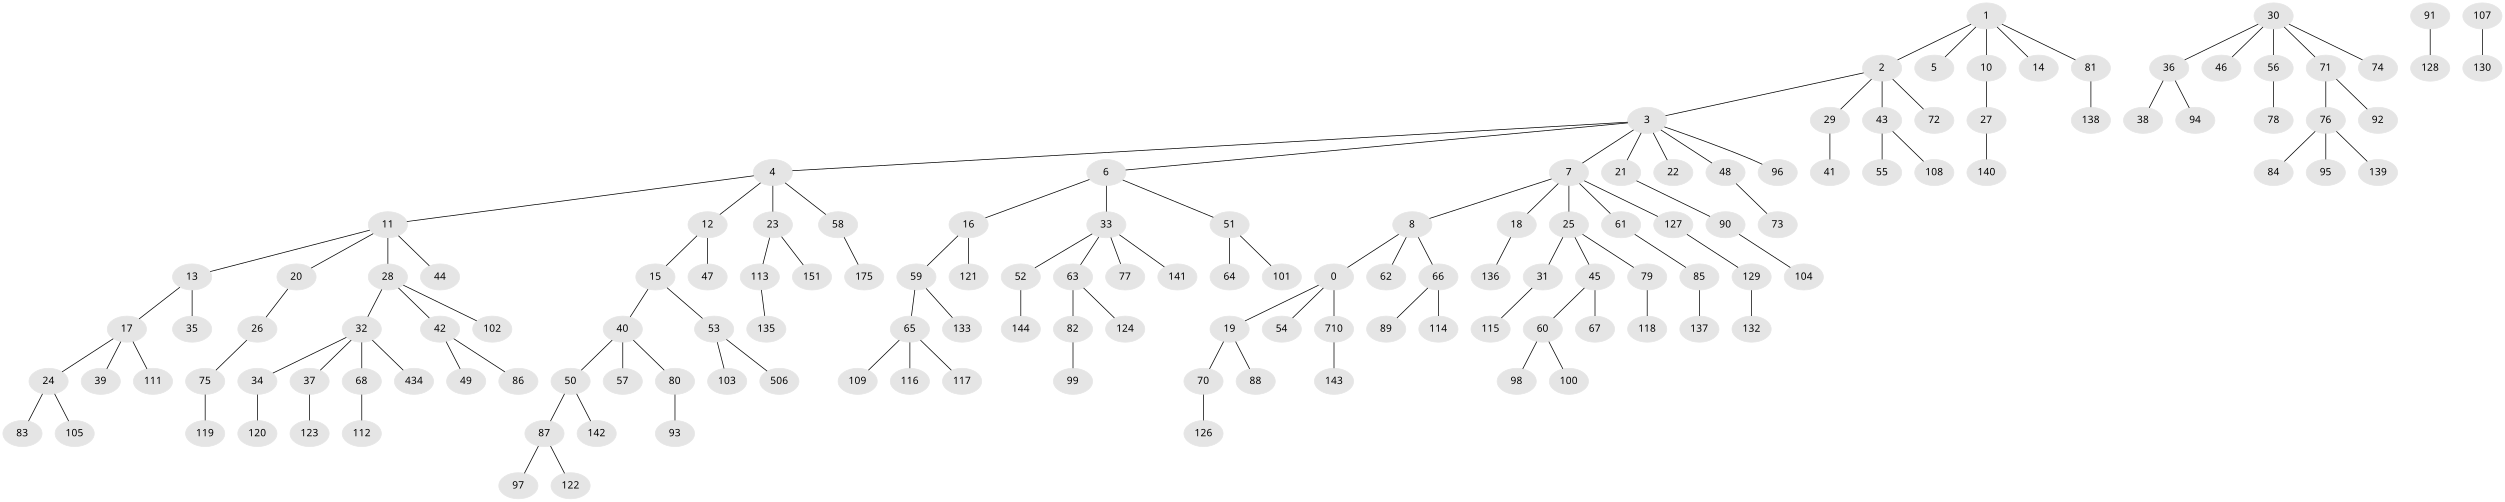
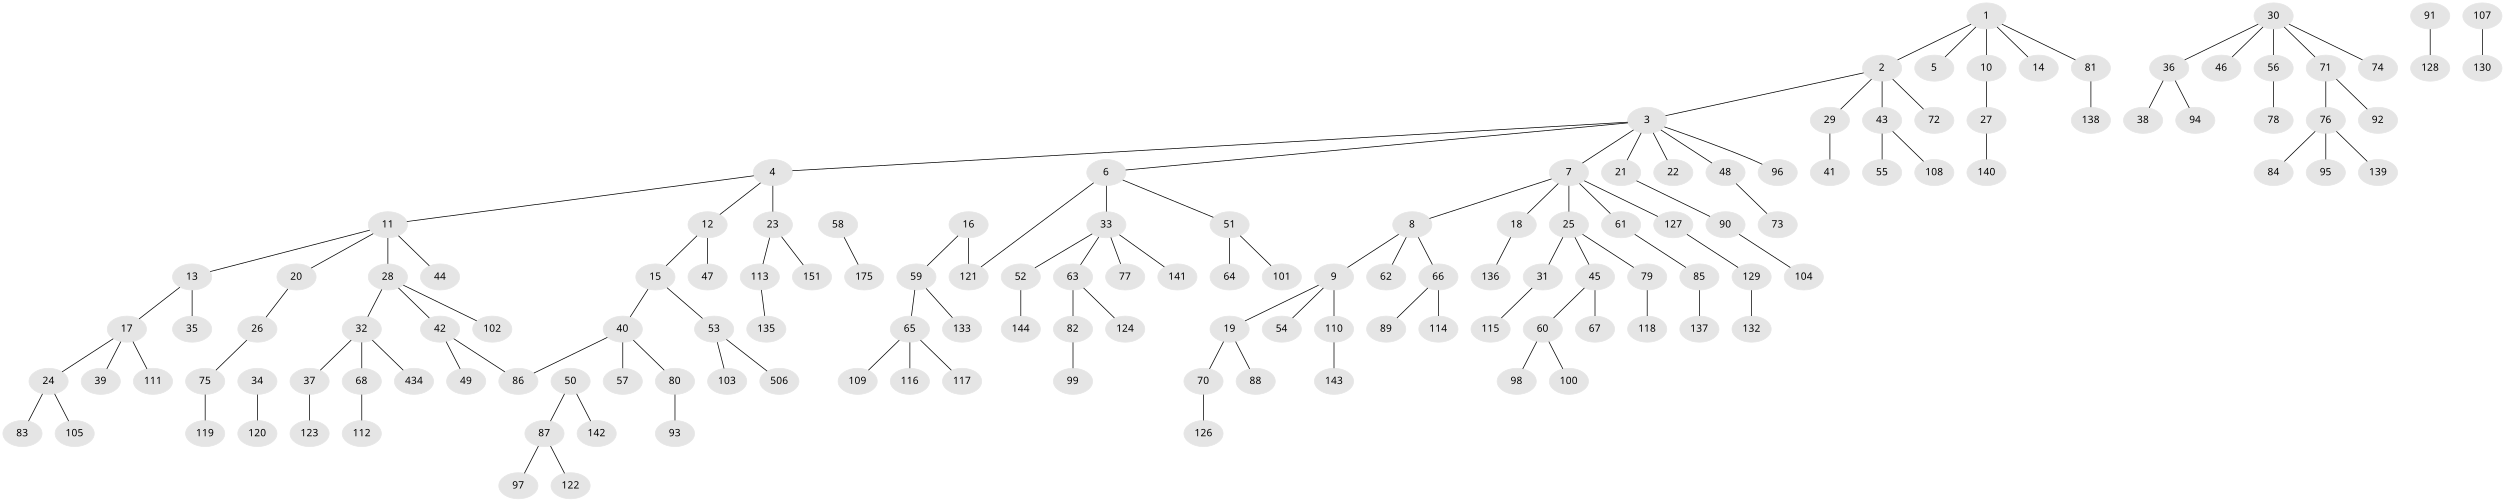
  graph {
    fontname="Noto Sans"
    node [color=gray90 fontname="Noto Sans" style=filled]
    edge [fontname="Noto Sans"]
    1
    2
    5
    10
    14
    81
    3
    29
    43
    72
    27
    138
    4
    6
    7
    21
    22
    48
    96
    41
    55
    108
    11
    12
    23
    58
    16
    33
    51
    8
    18
    25
    61
    127
    90
    73
    13
    20
    28
    44
    15
    47
    113
    n44 [label=151]
    n45 [label=175]
    59
    121
    52
    63
    77
    141
    64
    101
-   9 [label=0]
+   9
    62
    66
    136
    31
    45
    79
    30
    36
    46
    56
    71
    74
    85
    129
    19
    54
-   110 [label=710]
+   110
    89
    114
    70
    88
    143
    140
    17
    35
    26
    32
    42
    102
    40
    53
    24
    39
    111
    50
    57
    80
    103
    n93 [label=506]
    65
    133
    83
    105
    126
    75
    104
    135
    115
    60
    67
    118
    119
    34
    37
    68
    n110 [label=434]
    49
    86
    38
    94
    78
    76
    92
    120
    123
    112
    144
    82
    124
    87
    142
    93
    98
    100
    97
    122
    109
    116
    117
    137
    99
    91
    128
    107
    130
    84
    95
    139
    132
    1 -- 2
    1 -- 5
    1 -- 10
    1 -- 14
    1 -- 81
    2 -- 3
    2 -- 29
    2 -- 43
    2 -- 72
    10 -- 27
    81 -- 138
    3 -- 4
    3 -- 6
    3 -- 7
    3 -- 21
    3 -- 22
    3 -- 48
    3 -- 96
    29 -- 41
    43 -- 55
    43 -- 108
    27 -- 140
    4 -- 11
    4 -- 12
    4 -- 23
-   4 -- 58
-   6 -- 16
+   6 -- 121
    6 -- 33
    6 -- 51
    7 -- 8
    7 -- 18
    7 -- 25
    7 -- 61
    7 -- 127
    21 -- 90
    48 -- 73
    11 -- 13
    11 -- 20
    11 -- 28
    11 -- 44
    12 -- 15
    12 -- 47
    23 -- 113
    23 -- n44
    58 -- n45
    16 -- 59
    16 -- 121
    33 -- 52
    33 -- 63
    33 -- 77
    33 -- 141
    51 -- 64
    51 -- 101
    8 -- 9
    8 -- 62
    8 -- 66
    18 -- 136
    25 -- 31
    25 -- 45
    25 -- 79
    61 -- 85
    127 -- 129
    90 -- 104
    13 -- 17
    13 -- 35
    20 -- 26
    28 -- 32
    28 -- 42
    28 -- 102
    15 -- 40
    15 -- 53
    113 -- 135
    59 -- 65
    59 -- 133
    52 -- 144
    63 -- 82
    63 -- 124
    9 -- 19
    9 -- 54
    9 -- 110
    66 -- 89
    66 -- 114
    31 -- 115
    45 -- 60
    45 -- 67
    79 -- 118
    30 -- 36
    30 -- 46
    30 -- 56
    30 -- 71
    30 -- 74
    36 -- 38
    36 -- 94
    56 -- 78
    71 -- 76
    71 -- 92
    85 -- 137
    129 -- 132
    19 -- 70
    19 -- 88
    110 -- 143
    70 -- 126
    17 -- 24
    17 -- 39
    17 -- 111
    26 -- 75
-   32 -- 34
    32 -- 37
    32 -- 68
    32 -- n110
    42 -- 49
    42 -- 86
-   40 -- 50
+   40 -- 86
    40 -- 57
    40 -- 80
    53 -- 103
    53 -- n93
    24 -- 83
    24 -- 105
    50 -- 87
    50 -- 142
    80 -- 93
    65 -- 109
    65 -- 116
    65 -- 117
    75 -- 119
    60 -- 98
    60 -- 100
    34 -- 120
    37 -- 123
    68 -- 112
    76 -- 84
    76 -- 95
    76 -- 139
    82 -- 99
    87 -- 97
    87 -- 122
    91 -- 128
    107 -- 130
  }
